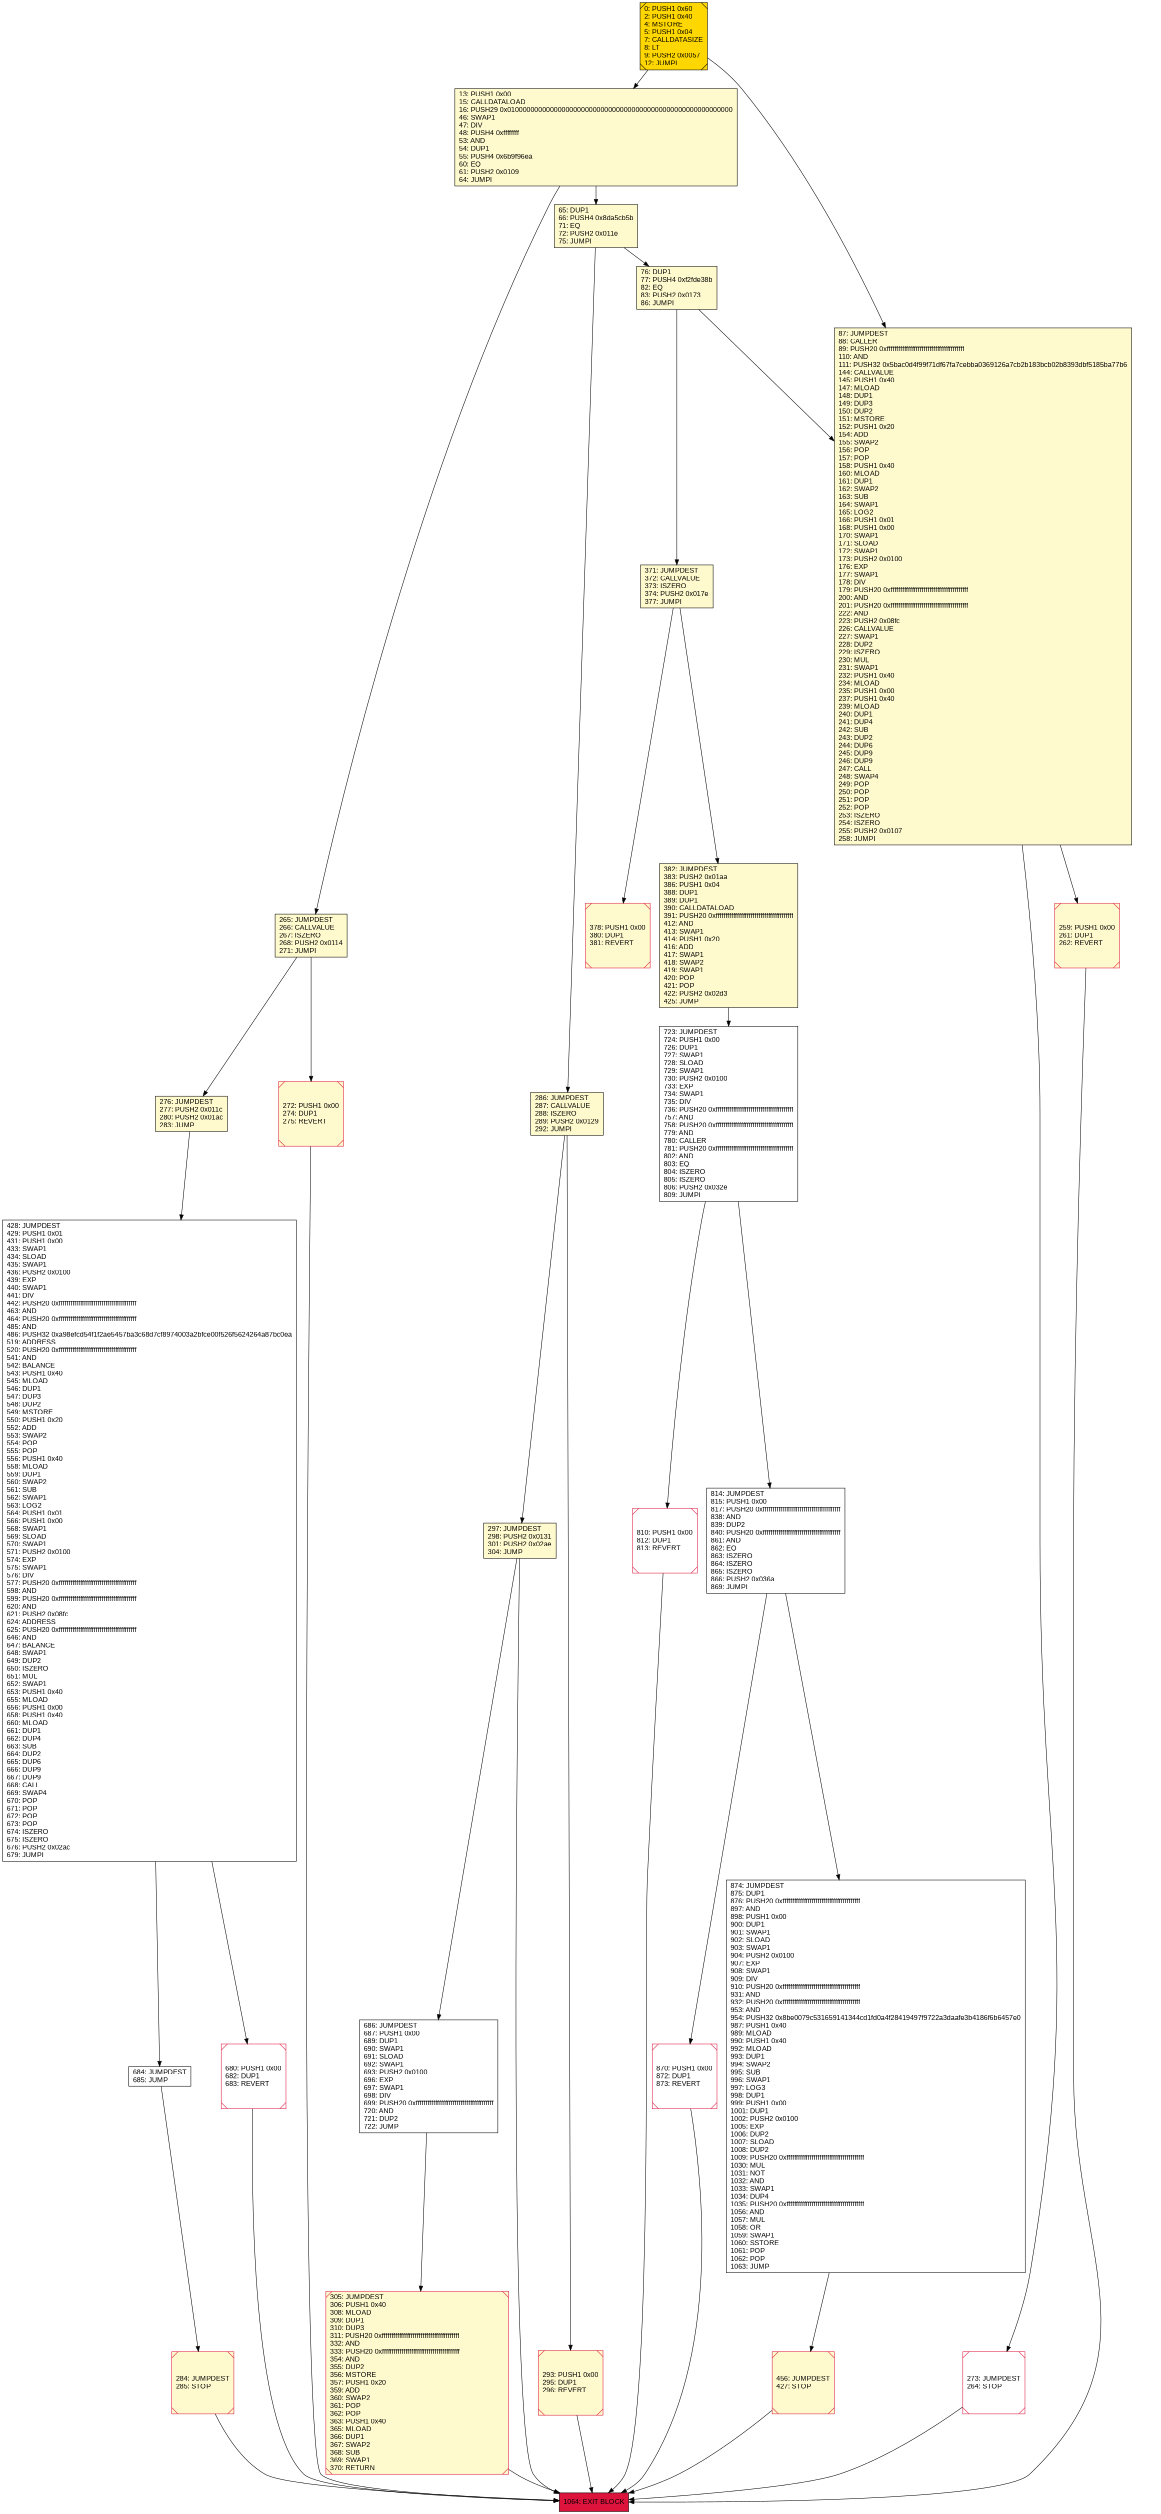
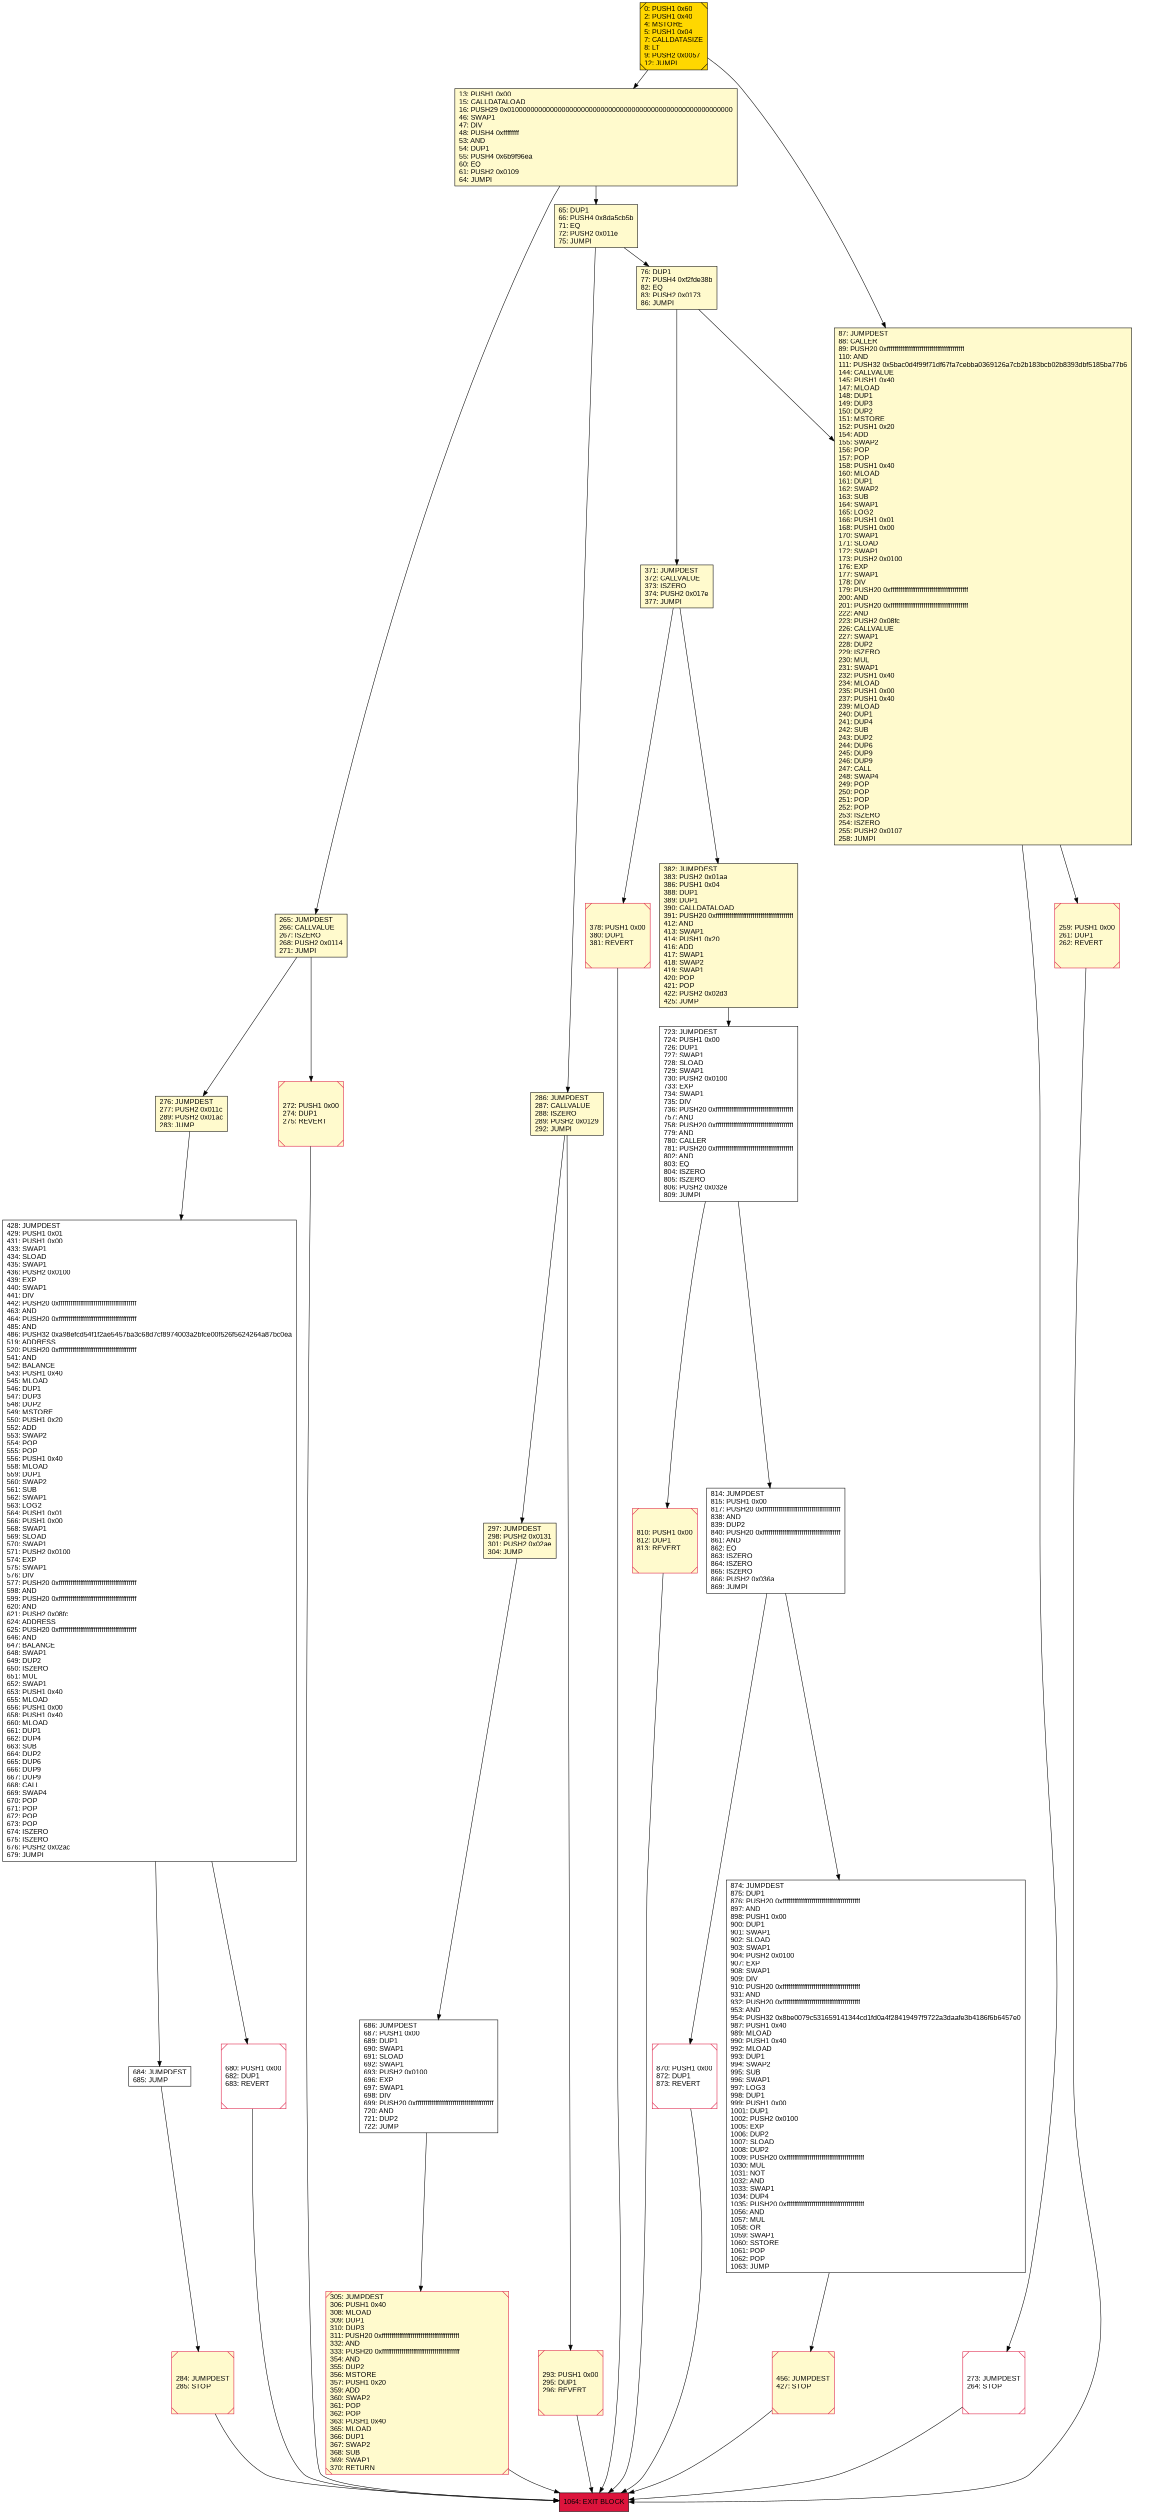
  digraph {
    rankdir=UD
    node [color=black fillcolor=lemonchiffon fontcolor=black fontname=arial shape=box style=filled]
    n1 [label="286: JUMPDEST\l287: CALLVALUE\l288: ISZERO\l289: PUSH2 0x0129\l292: JUMPI\l"]
    n2 [color=crimson label="293: PUSH1 0x00\l295: DUP1\l296: REVERT\l" shape=Msquare]
    n3 [label="297: JUMPDEST\l298: PUSH2 0x0131\l301: PUSH2 0x02ae\l304: JUMP\l"]
    n4 [fillcolor=crimson label="1064: EXIT BLOCK\l"]
    n5 [fillcolor=white label="686: JUMPDEST\l687: PUSH1 0x00\l689: DUP1\l690: SWAP1\l691: SLOAD\l692: SWAP1\l693: PUSH2 0x0100\l696: EXP\l697: SWAP1\l698: DIV\l699: PUSH20 0xffffffffffffffffffffffffffffffffffffffff\l720: AND\l721: DUP2\l722: JUMP\l"]
    n6 [fillcolor=white label="428: JUMPDEST\l429: PUSH1 0x01\l431: PUSH1 0x00\l433: SWAP1\l434: SLOAD\l435: SWAP1\l436: PUSH2 0x0100\l439: EXP\l440: SWAP1\l441: DIV\l442: PUSH20 0xffffffffffffffffffffffffffffffffffffffff\l463: AND\l464: PUSH20 0xffffffffffffffffffffffffffffffffffffffff\l485: AND\l486: PUSH32 0xa98efcd54f1f2ae5457ba3c68d7cf8974003a2bfce00f526f5624264a87bc0ea\l519: ADDRESS\l520: PUSH20 0xffffffffffffffffffffffffffffffffffffffff\l541: AND\l542: BALANCE\l543: PUSH1 0x40\l545: MLOAD\l546: DUP1\l547: DUP3\l548: DUP2\l549: MSTORE\l550: PUSH1 0x20\l552: ADD\l553: SWAP2\l554: POP\l555: POP\l556: PUSH1 0x40\l558: MLOAD\l559: DUP1\l560: SWAP2\l561: SUB\l562: SWAP1\l563: LOG2\l564: PUSH1 0x01\l566: PUSH1 0x00\l568: SWAP1\l569: SLOAD\l570: SWAP1\l571: PUSH2 0x0100\l574: EXP\l575: SWAP1\l576: DIV\l577: PUSH20 0xffffffffffffffffffffffffffffffffffffffff\l598: AND\l599: PUSH20 0xffffffffffffffffffffffffffffffffffffffff\l620: AND\l621: PUSH2 0x08fc\l624: ADDRESS\l625: PUSH20 0xffffffffffffffffffffffffffffffffffffffff\l646: AND\l647: BALANCE\l648: SWAP1\l649: DUP2\l650: ISZERO\l651: MUL\l652: SWAP1\l653: PUSH1 0x40\l655: MLOAD\l656: PUSH1 0x00\l658: PUSH1 0x40\l660: MLOAD\l661: DUP1\l662: DUP4\l663: SUB\l664: DUP2\l665: DUP6\l666: DUP9\l667: DUP9\l668: CALL\l669: SWAP4\l670: POP\l671: POP\l672: POP\l673: POP\l674: ISZERO\l675: ISZERO\l676: PUSH2 0x02ac\l679: JUMPI\l"]
    n7 [color=crimson fillcolor=white label="680: PUSH1 0x00\l682: DUP1\l683: REVERT\l" shape=Msquare]
    n8 [fillcolor=white label="684: JUMPDEST\l685: JUMP\l"]
    n9 [color=crimson label="284: JUMPDEST\l285: STOP\l" shape=Msquare]
    n10 [color=crimson label="305: JUMPDEST\l306: PUSH1 0x40\l308: MLOAD\l309: DUP1\l310: DUP3\l311: PUSH20 0xffffffffffffffffffffffffffffffffffffffff\l332: AND\l333: PUSH20 0xffffffffffffffffffffffffffffffffffffffff\l354: AND\l355: DUP2\l356: MSTORE\l357: PUSH1 0x20\l359: ADD\l360: SWAP2\l361: POP\l362: POP\l363: PUSH1 0x40\l365: MLOAD\l366: DUP1\l367: SWAP2\l368: SUB\l369: SWAP1\l370: RETURN\l" shape=Msquare]
    n11 [color=crimson fillcolor=white label="870: PUSH1 0x00\l872: DUP1\l873: REVERT\l" shape=Msquare]
    n12 [fillcolor=white label="814: JUMPDEST\l815: PUSH1 0x00\l817: PUSH20 0xffffffffffffffffffffffffffffffffffffffff\l838: AND\l839: DUP2\l840: PUSH20 0xffffffffffffffffffffffffffffffffffffffff\l861: AND\l862: EQ\l863: ISZERO\l864: ISZERO\l865: ISZERO\l866: PUSH2 0x036a\l869: JUMPI\l"]
    n13 [fillcolor=white label="874: JUMPDEST\l875: DUP1\l876: PUSH20 0xffffffffffffffffffffffffffffffffffffffff\l897: AND\l898: PUSH1 0x00\l900: DUP1\l901: SWAP1\l902: SLOAD\l903: SWAP1\l904: PUSH2 0x0100\l907: EXP\l908: SWAP1\l909: DIV\l910: PUSH20 0xffffffffffffffffffffffffffffffffffffffff\l931: AND\l932: PUSH20 0xffffffffffffffffffffffffffffffffffffffff\l953: AND\l954: PUSH32 0x8be0079c531659141344cd1fd0a4f28419497f9722a3daafe3b4186f6b6457e0\l987: PUSH1 0x40\l989: MLOAD\l990: PUSH1 0x40\l992: MLOAD\l993: DUP1\l994: SWAP2\l995: SUB\l996: SWAP1\l997: LOG3\l998: DUP1\l999: PUSH1 0x00\l1001: DUP1\l1002: PUSH2 0x0100\l1005: EXP\l1006: DUP2\l1007: SLOAD\l1008: DUP2\l1009: PUSH20 0xffffffffffffffffffffffffffffffffffffffff\l1030: MUL\l1031: NOT\l1032: AND\l1033: SWAP1\l1034: DUP4\l1035: PUSH20 0xffffffffffffffffffffffffffffffffffffffff\l1056: AND\l1057: MUL\l1058: OR\l1059: SWAP1\l1060: SSTORE\l1061: POP\l1062: POP\l1063: JUMP\l"]
    n14 [color=crimson label="456: JUMPDEST\l427: STOP\l" shape=Msquare]
    n15 [label="13: PUSH1 0x00\l15: CALLDATALOAD\l16: PUSH29 0x0100000000000000000000000000000000000000000000000000000000\l46: SWAP1\l47: DIV\l48: PUSH4 0xffffffff\l53: AND\l54: DUP1\l55: PUSH4 0x6b9f96ea\l60: EQ\l61: PUSH2 0x0109\l64: JUMPI\l"]
    n16 [label="65: DUP1\l66: PUSH4 0x8da5cb5b\l71: EQ\l72: PUSH2 0x011e\l75: JUMPI\l"]
    n17 [label="265: JUMPDEST\l266: CALLVALUE\l267: ISZERO\l268: PUSH2 0x0114\l271: JUMPI\l"]
    n18 [label="76: DUP1\l77: PUSH4 0xf2fde38b\l82: EQ\l83: PUSH2 0x0173\l86: JUMPI\l"]
-   n19 [label="276: JUMPDEST\l277: PUSH2 0x011c\l280: PUSH2 0x01ac\l283: JUMP\l"]
+   n19 [label="276: JUMPDEST\l277: PUSH2 0x011c\l289: PUSH2 0x01ac\l283: JUMP\l"]
    n20 [color=crimson label="272: PUSH1 0x00\l274: DUP1\l275: REVERT\l" shape=Msquare]
-   n21 [color=crimson fillcolor=white label="810: PUSH1 0x00\l812: DUP1\l813: REVERT\l" shape=Msquare]
+   n21 [color=crimson label="810: PUSH1 0x00\l812: DUP1\l813: REVERT\l" shape=Msquare]
    n22 [fillcolor=white label="723: JUMPDEST\l724: PUSH1 0x00\l726: DUP1\l727: SWAP1\l728: SLOAD\l729: SWAP1\l730: PUSH2 0x0100\l733: EXP\l734: SWAP1\l735: DIV\l736: PUSH20 0xffffffffffffffffffffffffffffffffffffffff\l757: AND\l758: PUSH20 0xffffffffffffffffffffffffffffffffffffffff\l779: AND\l780: CALLER\l781: PUSH20 0xffffffffffffffffffffffffffffffffffffffff\l802: AND\l803: EQ\l804: ISZERO\l805: ISZERO\l806: PUSH2 0x032e\l809: JUMPI\l"]
    n23 [color=crimson fillcolor=white label="273: JUMPDEST\l264: STOP\l" shape=Msquare]
    n24 [label="87: JUMPDEST\l88: CALLER\l89: PUSH20 0xffffffffffffffffffffffffffffffffffffffff\l110: AND\l111: PUSH32 0x5bac0d4f99f71df67fa7cebba0369126a7cb2b183bcb02b8393dbf5185ba77b6\l144: CALLVALUE\l145: PUSH1 0x40\l147: MLOAD\l148: DUP1\l149: DUP3\l150: DUP2\l151: MSTORE\l152: PUSH1 0x20\l154: ADD\l155: SWAP2\l156: POP\l157: POP\l158: PUSH1 0x40\l160: MLOAD\l161: DUP1\l162: SWAP2\l163: SUB\l164: SWAP1\l165: LOG2\l166: PUSH1 0x01\l168: PUSH1 0x00\l170: SWAP1\l171: SLOAD\l172: SWAP1\l173: PUSH2 0x0100\l176: EXP\l177: SWAP1\l178: DIV\l179: PUSH20 0xffffffffffffffffffffffffffffffffffffffff\l200: AND\l201: PUSH20 0xffffffffffffffffffffffffffffffffffffffff\l222: AND\l223: PUSH2 0x08fc\l226: CALLVALUE\l227: SWAP1\l228: DUP2\l229: ISZERO\l230: MUL\l231: SWAP1\l232: PUSH1 0x40\l234: MLOAD\l235: PUSH1 0x00\l237: PUSH1 0x40\l239: MLOAD\l240: DUP1\l241: DUP4\l242: SUB\l243: DUP2\l244: DUP6\l245: DUP9\l246: DUP9\l247: CALL\l248: SWAP4\l249: POP\l250: POP\l251: POP\l252: POP\l253: ISZERO\l254: ISZERO\l255: PUSH2 0x0107\l258: JUMPI\l"]
    n25 [label="371: JUMPDEST\l372: CALLVALUE\l373: ISZERO\l374: PUSH2 0x017e\l377: JUMPI\l"]
    n26 [color=crimson label="259: PUSH1 0x00\l261: DUP1\l262: REVERT\l" shape=Msquare]
    n27 [color=crimson label="378: PUSH1 0x00\l380: DUP1\l381: REVERT\l" shape=Msquare]
    n28 [label="382: JUMPDEST\l383: PUSH2 0x01aa\l386: PUSH1 0x04\l388: DUP1\l389: DUP1\l390: CALLDATALOAD\l391: PUSH20 0xffffffffffffffffffffffffffffffffffffffff\l412: AND\l413: SWAP1\l414: PUSH1 0x20\l416: ADD\l417: SWAP1\l418: SWAP2\l419: SWAP1\l420: POP\l421: POP\l422: PUSH2 0x02d3\l425: JUMP\l"]
    n29 [fillcolor=gold label="0: PUSH1 0x60\l2: PUSH1 0x40\l4: MSTORE\l5: PUSH1 0x04\l7: CALLDATASIZE\l8: LT\l9: PUSH2 0x0057\l12: JUMPI\l" shape=Msquare]
    n1 -> n2
    n1 -> n3
    n2 -> n4
    n3 -> n5
    n5 -> n10
    n6 -> n7
    n6 -> n8
    n7 -> n4
    n8 -> n9
    n9 -> n4
    n10 -> n4
    n11 -> n4
    n12 -> n11
    n12 -> n13
    n13 -> n14
    n14 -> n4
    n15 -> n16
    n15 -> n17
    n16 -> n1
    n16 -> n18
    n17 -> n19
    n17 -> n20
    n18 -> n24
    n18 -> n25
    n19 -> n6
    n20 -> n4
    n21 -> n4
    n22 -> n12
    n22 -> n21
    n23 -> n4
    n24 -> n23
    n24 -> n26
    n25 -> n27
    n25 -> n28
    n26 -> n4
-   n3 -> n4
+   n27 -> n4
    n28 -> n22
    n29 -> n15
    n29 -> n24
  }
